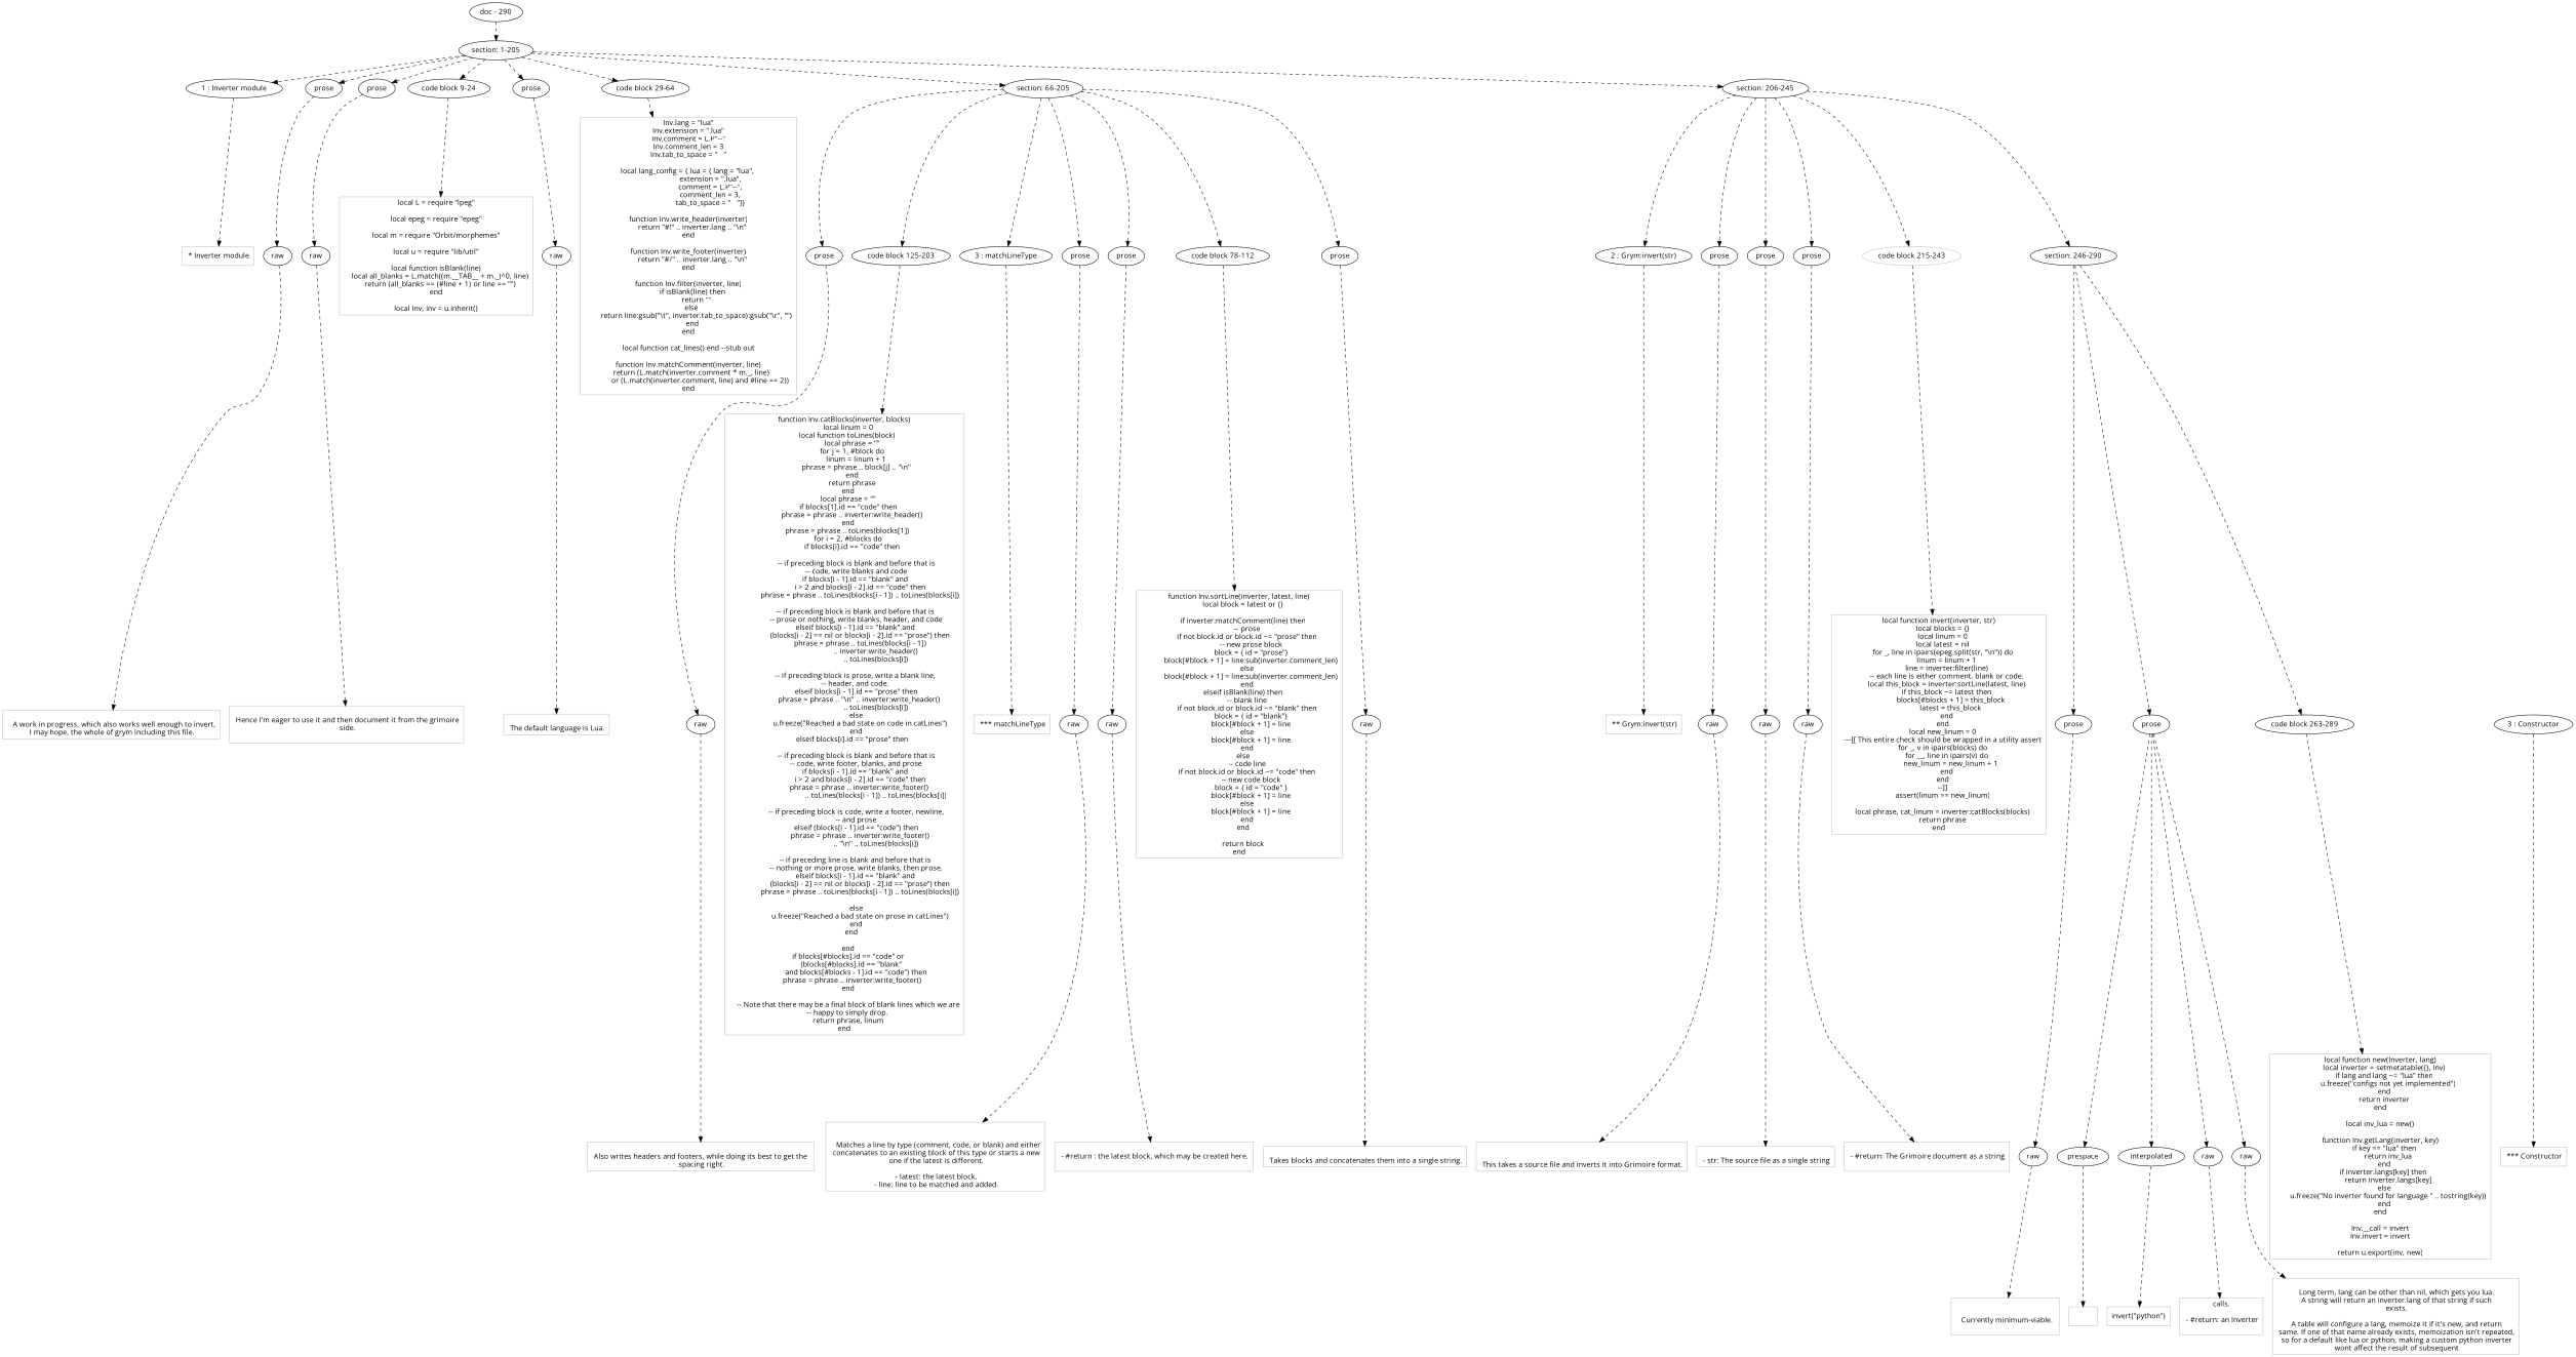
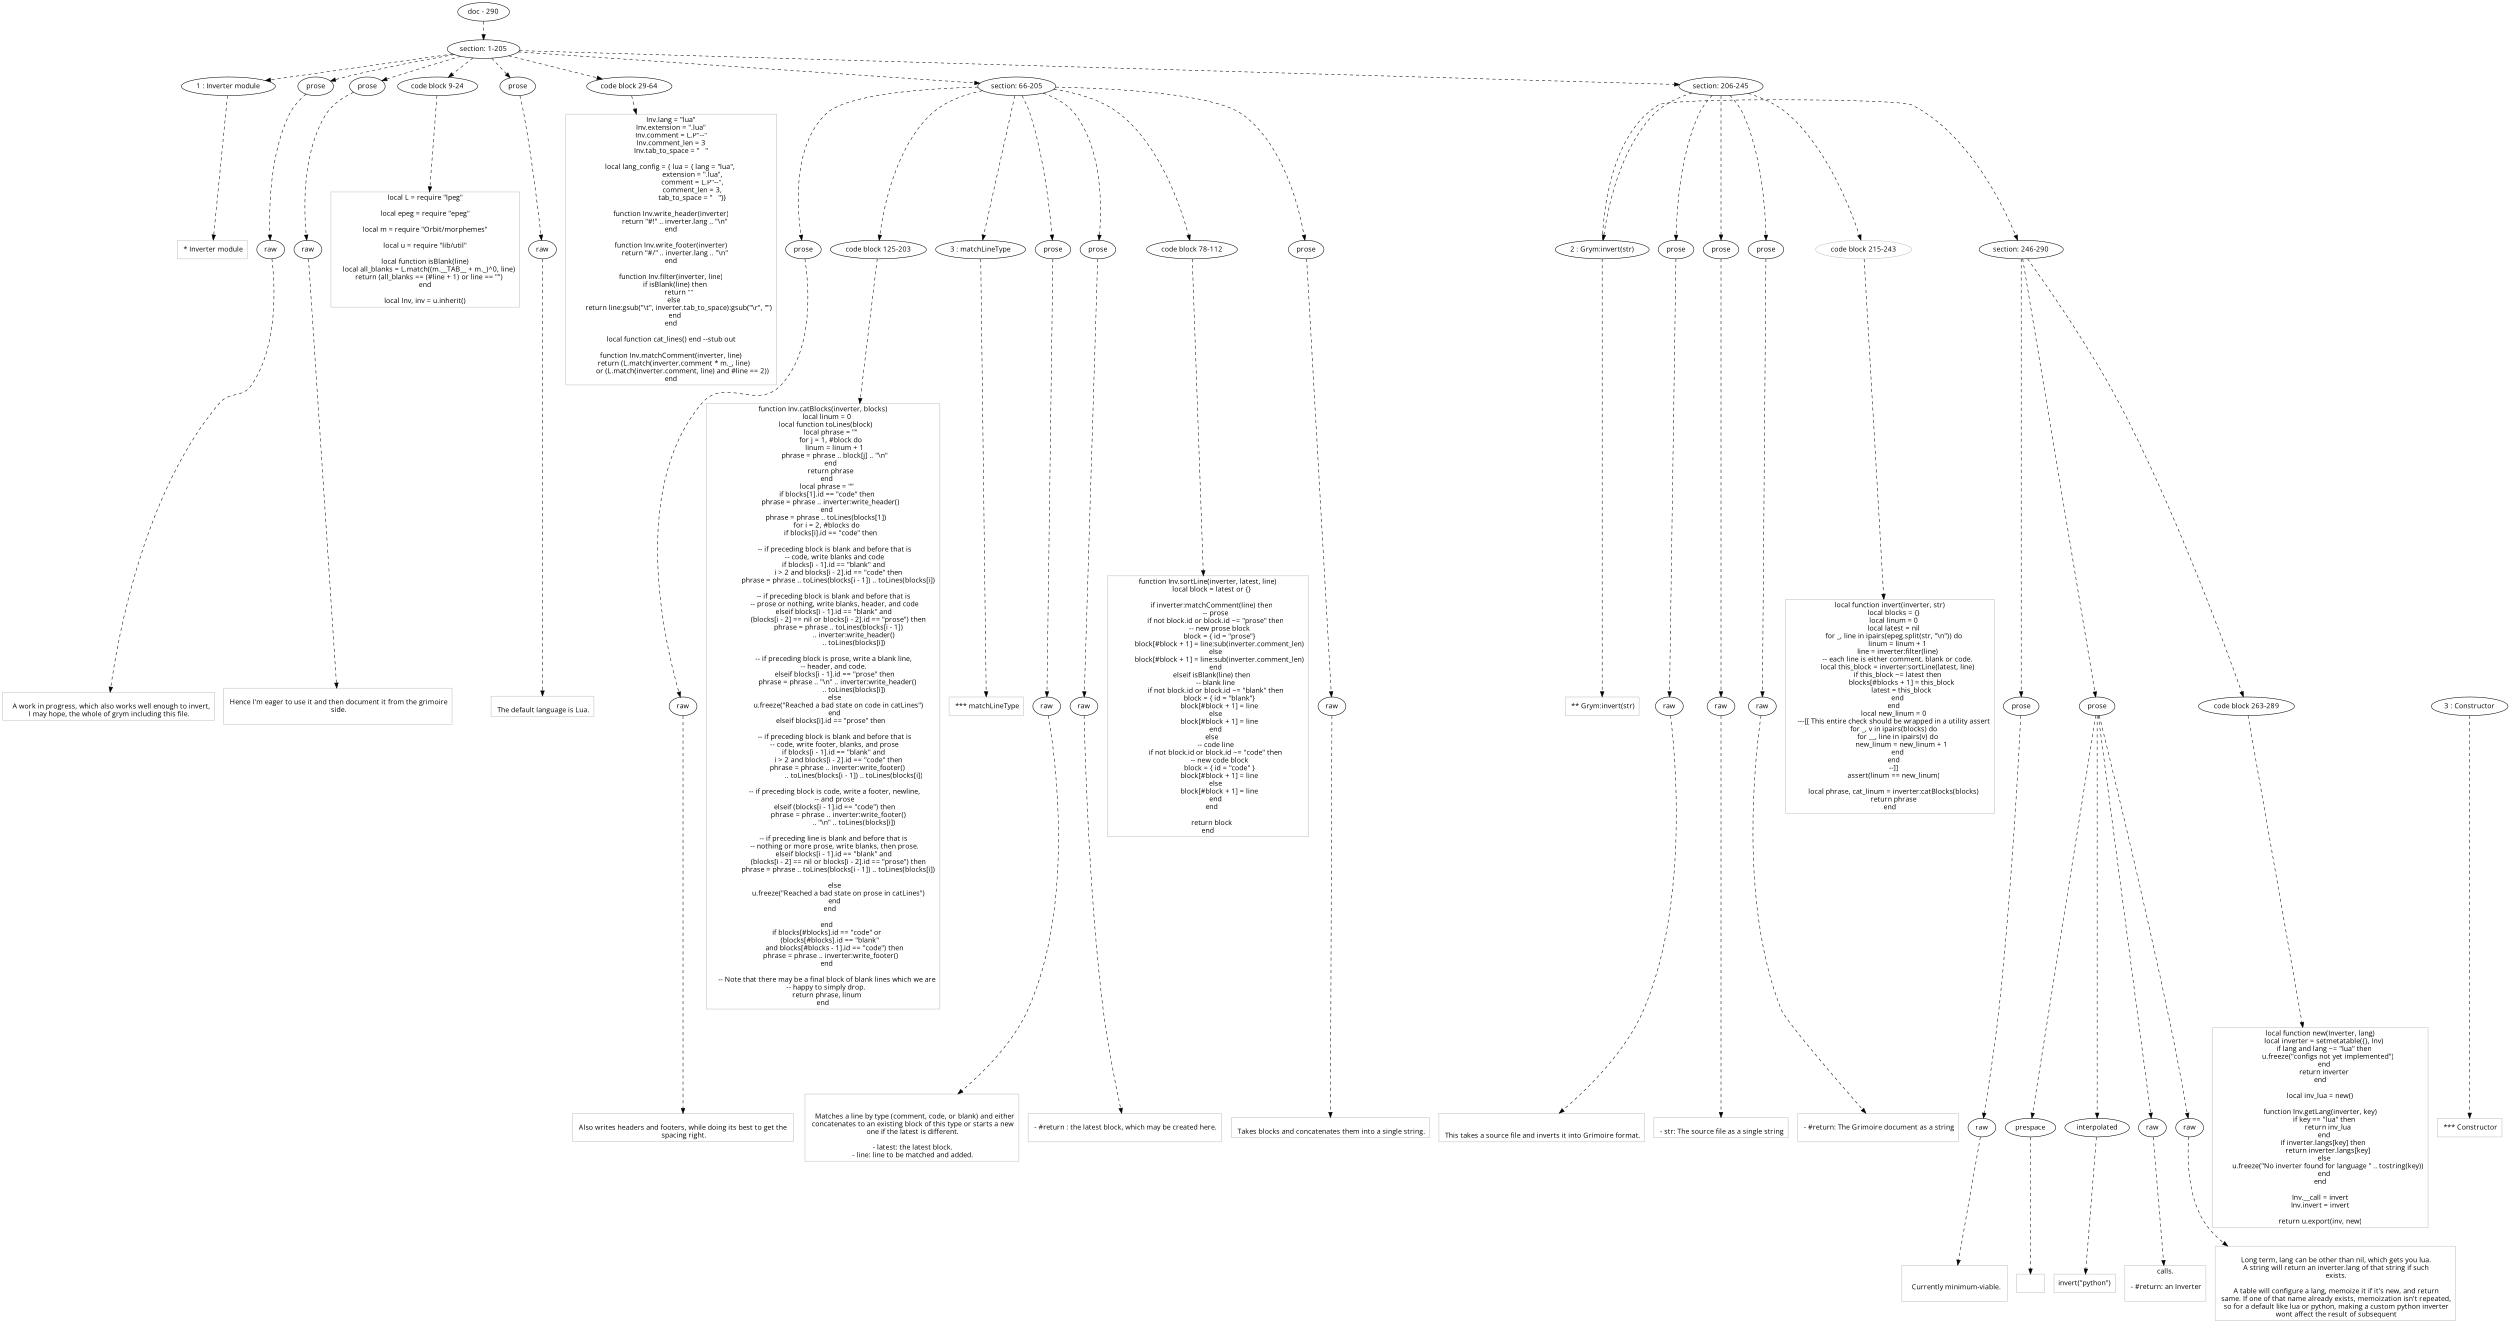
  digraph {
    fontname="Open Sans"
    node [fontname="Open Sans"]
    edge [fontname="Open Sans" style=dashed]
    n1 [label="section: 1-205"]
    n2 [label="1 : Inverter module"]
    n3 [label=prose]
    n4 [label=prose]
    n5 [label="code block 9-24"]
    n6 [label=prose]
    n7 [label="code block 29-64"]
    n8 [label="section: 66-205"]
    n9 [label="section: 206-245"]
    n10 [label=raw]
    n11 [label=raw]
    n12 [label=raw]
    n13 [label="3 : matchLineType"]
    n14 [label=prose]
    n15 [label=prose]
    n16 [label="code block 78-112"]
    n17 [label=prose]
    n18 [label=prose]
    n19 [label="code block 125-203"]
    n20 [label=raw]
    n21 [label=raw]
    n22 [label=raw]
    n23 [label=raw]
    n24 [label="2 : Grym:invert(str)"]
    n25 [label=prose]
    n26 [label=prose]
    n27 [label=prose]
    n28 [color=Gray label="code block 215-243"]
    n29 [label="section: 246-290"]
    n30 [label=raw]
    n31 [label=raw]
    n32 [label=raw]
    n33 [label="3 : Constructor"]
    n34 [label=prose]
    n35 [label=prose]
    n36 [label="code block 263-289"]
    n37 [label=raw]
    n38 [label=raw]
    n39 [label=prespace]
    n40 [label=interpolated]
    n41 [label=raw]
    n42 [color=Gray label=" * Inverter module" shape=rectangle]
    n43 [color=Gray label="local L = require \"lpeg\"\n\nlocal epeg = require \"epeg\"\n\nlocal m = require \"Orbit/morphemes\"\n\nlocal u = require \"lib/util\"\n\nlocal function isBlank(line)\n    local all_blanks = L.match((m.__TAB__ + m._)^0, line)\n    return (all_blanks == (#line + 1) or line == \"\")\nend\n\nlocal Inv, inv = u.inherit()" shape=rectangle]
    n44 [color=Gray label="Inv.lang = \"lua\"\nInv.extension = \".lua\"\nInv.comment = L.P\"--\"\nInv.comment_len = 3\nInv.tab_to_space = \"   \"\n\nlocal lang_config = { lua = { lang = \"lua\", \n                      extension = \".lua\",\n                      comment = L.P\"--\",\n                      comment_len = 3,\n                      tab_to_space = \"   \"}}\n\nfunction Inv.write_header(inverter)\n    return \"#!\" .. inverter.lang .. \"\\n\"\nend\n\nfunction Inv.write_footer(inverter)\n    return \"#/\" .. inverter.lang .. \"\\n\"\nend\n\nfunction Inv.filter(inverter, line)\n    if isBlank(line) then\n        return \"\"\n    else \n        return line:gsub(\"\\t\", inverter.tab_to_space):gsub(\"\\r\", \"\")\n    end\nend\n\nlocal function cat_lines() end --stub out\n\nfunction Inv.matchComment(inverter, line)\n    return (L.match(inverter.comment * m._, line) \n            or (L.match(inverter.comment, line) and #line == 2))\nend" shape=rectangle]
    n45 [color=Gray label="\n   A work in progress, which also works well enough to invert,\n I may hope, the whole of grym including this file.\n" shape=rectangle]
    n46 [color=Gray label="\n Hence I'm eager to use it and then document it from the grimoire\n side.\n\n" shape=rectangle]
    n47 [color=Gray label="\n The default language is Lua.\n" shape=rectangle]
    n48 [color=Gray label=" *** matchLineType" shape=rectangle]
    n49 [color=Gray label="function Inv.sortLine(inverter, latest, line)\n    local block = latest or {}\n\n    if inverter:matchComment(line) then\n        -- prose\n        if not block.id or block.id ~= \"prose\" then\n            -- new prose block\n            block = { id = \"prose\"}\n            block[#block + 1] = line:sub(inverter.comment_len)\n        else\n            block[#block + 1] = line:sub(inverter.comment_len)\n        end\n    elseif isBlank(line) then\n        -- blank line\n        if not block.id or block.id ~= \"blank\" then\n            block = { id = \"blank\"}\n            block[#block + 1] = line\n        else\n            block[#block + 1] = line\n        end\n    else\n        -- code line\n        if not block.id or block.id ~= \"code\" then\n            -- new code block\n            block = { id = \"code\" }\n            block[#block + 1] = line\n        else\n            block[#block + 1] = line\n        end\n    end\n\n    return block\nend" shape=rectangle]
    n50 [color=Gray label="function Inv.catBlocks(inverter, blocks)\n    local linum = 0\n    local function toLines(block) \n        local phrase = \"\"\n        for j = 1, #block do\n            linum = linum + 1\n            phrase = phrase .. block[j] .. \"\\n\"\n        end\n        return phrase\n    end\n    local phrase = \"\"\n    if blocks[1].id == \"code\" then\n        phrase = phrase .. inverter:write_header()\n    end\n    phrase = phrase .. toLines(blocks[1]) \n    for i = 2, #blocks do\n        if blocks[i].id == \"code\" then\n\n            -- if preceding block is blank and before that is\n            -- code, write blanks and code\n            if blocks[i - 1].id == \"blank\" and \n                i > 2 and blocks[i - 2].id == \"code\" then\n                phrase = phrase .. toLines(blocks[i - 1]) .. toLines(blocks[i])\n\n            -- if preceding block is blank and before that is \n            -- prose or nothing, write blanks, header, and code\n            elseif blocks[i - 1].id == \"blank\" and \n                (blocks[i - 2] == nil or blocks[i - 2].id == \"prose\") then\n                phrase = phrase .. toLines(blocks[i - 1])\n                                .. inverter:write_header()\n                                .. toLines(blocks[i])\n\n            -- if preceding block is prose, write a blank line, \n            -- header, and code. \n            elseif blocks[i - 1].id == \"prose\" then\n                phrase = phrase .. \"\\n\" .. inverter:write_header() \n                                .. toLines(blocks[i])\n            else\n                u.freeze(\"Reached a bad state on code in catLines\")\n            end\n        elseif blocks[i].id == \"prose\" then\n\n            -- if preceding block is blank and before that is\n            -- code, write footer, blanks, and prose\n            if blocks[i - 1].id == \"blank\" and \n                i > 2 and blocks[i - 2].id == \"code\" then\n                phrase = phrase .. inverter:write_footer() \n                                .. toLines(blocks[i - 1]) .. toLines(blocks[i])\n\n            -- if preceding block is code, write a footer, newline,\n            -- and prose\n            elseif (blocks[i - 1].id == \"code\") then\n                phrase = phrase .. inverter:write_footer()\n                                .. \"\\n\" .. toLines(blocks[i])\n\n            -- if preceding line is blank and before that is \n            -- nothing or more prose, write blanks, then prose.\n            elseif blocks[i - 1].id == \"blank\" and \n                (blocks[i - 2] == nil or blocks[i - 2].id == \"prose\") then\n                phrase = phrase .. toLines(blocks[i - 1]) .. toLines(blocks[i])\n\n            else\n                u.freeze(\"Reached a bad state on prose in catLines\")\n            end\n        end \n\n    end\n    if blocks[#blocks].id == \"code\" or\n        (blocks[#blocks].id == \"blank\" \n            and blocks[#blocks - 1].id == \"code\") then\n        phrase = phrase .. inverter:write_footer()\n    end\n\n    -- Note that there may be a final block of blank lines which we are\n    -- happy to simply drop. \n    return phrase, linum\nend" shape=rectangle]
    n51 [color=Gray label="\n\n   Matches a line by type (comment, code, or blank) and either\n concatenates to an existing block of this type or starts a new\n one if the latest is different.\n \n - latest: the latest block.\n - line: line to be matched and added.\n" shape=rectangle]
    n52 [color=Gray label="\n - #return : the latest block, which may be created here.\n\n" shape=rectangle]
    n53 [color=Gray label="\n Takes blocks and concatenates them into a single string.\n" shape=rectangle]
    n54 [color=Gray label="\n Also writes headers and footers, while doing its best to get the \n spacing right.\n" shape=rectangle]
    n55 [color=Gray label=" ** Grym:invert(str)" shape=rectangle]
    n56 [color=Gray label="local function invert(inverter, str)\n    local blocks = {}\n    local linum = 0\n    local latest = nil\n    for _, line in ipairs(epeg.split(str, \"\\n\")) do\n        linum = linum + 1\n        line = inverter:filter(line)\n        -- each line is either comment, blank or code.\n        local this_block = inverter:sortLine(latest, line)\n        if this_block ~= latest then\n            blocks[#blocks + 1] = this_block\n            latest = this_block\n        end\n    end\n    local new_linum = 0\n    ---[[ This entire check should be wrapped in a utility assert\n    for _, v in ipairs(blocks) do\n        for __, line in ipairs(v) do\n            new_linum = new_linum + 1\n        end\n    end\n    --]]\n    assert(linum == new_linum)\n\n    local phrase, cat_linum = inverter:catBlocks(blocks)\n    return phrase\nend" shape=rectangle]
    n57 [color=Gray label="\n\n This takes a source file and inverts it into Grimoire format.\n" shape=rectangle]
    n58 [color=Gray label="\n - str: The source file as a single string\n" shape=rectangle]
    n59 [color=Gray label="\n - #return: The Grimoire document as a string\n\n" shape=rectangle]
    n60 [color=Gray label=" *** Constructor" shape=rectangle]
    n61 [color=Gray label="local function new(Inverter, lang)\n    local inverter = setmetatable({}, Inv)\n    if lang and lang ~= \"lua\" then\n        u.freeze(\"configs not yet implemented\")\n    end\n    return inverter\nend\n\nlocal inv_lua = new()\n\nfunction Inv.getLang(inverter, key)\n    if key == \"lua\" then\n        return inv_lua\n    end\n    if inverter.langs[key] then \n        return inverter.langs[key]\n    else\n        u.freeze(\"No inverter found for language \" .. tostring(key))\n    end\nend\n\nInv.__call = invert\nInv.invert = invert\n\nreturn u.export(inv, new)" shape=rectangle]
    n62 [color=Gray label="\n \n   Currently minimum-viable. \n\n" shape=rectangle]
    n63 [color=Gray label="\n Long term, lang can be other than nil, which gets you lua.\n A string will return an inverter.lang of that string if such\n exists.\n \n A table will configure a lang, memoize it if it's new, and return\n same. If one of that name already exists, memoization isn't repeated,\n so for a default like lua or python, making a custom python inverter\n wont affect the result of subsequent" shape=rectangle]
    n64 [color=Gray label=" " shape=rectangle]
    n65 [color=Gray label="invert(\"python\")" shape=rectangle]
    n66 [color=Gray label=" calls. \n \n - #return: an Inverter\n\n" shape=rectangle]
    n67 [label="doc - 290"]
    subgraph sub_1 {
      rank=same
      n1
    }
    subgraph sub_2 {
      rank=same
      n2
      n3
      n4
      n5
      n6
      n7
      n8
      n9
    }
    subgraph sub_3 {
      rank=same
      n10
    }
    subgraph sub_4 {
      rank=same
      n11
    }
    subgraph sub_5 {
      rank=same
      n12
    }
    subgraph sub_6 {
      rank=same
      n13
      n14
      n15
      n16
      n17
      n18
      n19
    }
    subgraph sub_7 {
      rank=same
      n20
    }
    subgraph sub_8 {
      rank=same
      n21
    }
    subgraph sub_9 {
      rank=same
      n22
    }
    subgraph sub_10 {
      rank=same
      n23
    }
    subgraph sub_11 {
      rank=same
      n24
      n25
      n26
      n27
      n28
      n29
    }
    subgraph sub_12 {
      rank=same
      n30
    }
    subgraph sub_13 {
      rank=same
      n31
    }
    subgraph sub_14 {
      rank=same
      n32
    }
    subgraph sub_15 {
      rank=same
      n33
      n34
      n35
      n36
    }
    subgraph sub_16 {
      rank=same
      n37
    }
    subgraph sub_17 {
      rank=same
      n38
      n39
      n40
      n41
    }
    n1 -> n2
    n1 -> n3
    n1 -> n4
    n1 -> n5
    n1 -> n6
    n1 -> n7
    n1 -> n8
    n1 -> n9
    n2 -> n42
    n3 -> n10
    n4 -> n11
    n5 -> n43
    n6 -> n12
    n7 -> n44
    n8 -> n13
    n8 -> n14
    n8 -> n15
    n8 -> n16
    n8 -> n17
    n8 -> n18
    n8 -> n19
    n9 -> n24
    n9 -> n25
    n9 -> n26
    n9 -> n27
    n9 -> n28
-   n9 -> n29
+   n24 -> n29
    n10 -> n45
    n11 -> n46
    n12 -> n47
    n13 -> n48
    n14 -> n20
    n15 -> n21
    n16 -> n49
    n17 -> n22
    n18 -> n23
    n19 -> n50
    n20 -> n51
    n21 -> n52
    n22 -> n53
    n23 -> n54
    n24 -> n55
    n25 -> n30
    n26 -> n31
    n27 -> n32
    n28 -> n56
    n29 -> n34
    n29 -> n35
    n29 -> n36
    n30 -> n57
    n31 -> n58
    n32 -> n59
    n33 -> n60
    n34 -> n37
    n35 -> n38
    n35 -> n39
    n35 -> n40
    n35 -> n41
    n36 -> n61
    n37 -> n62
    n38 -> n63
    n39 -> n64
    n40 -> n65
    n41 -> n66
    n67 -> n1
  }
